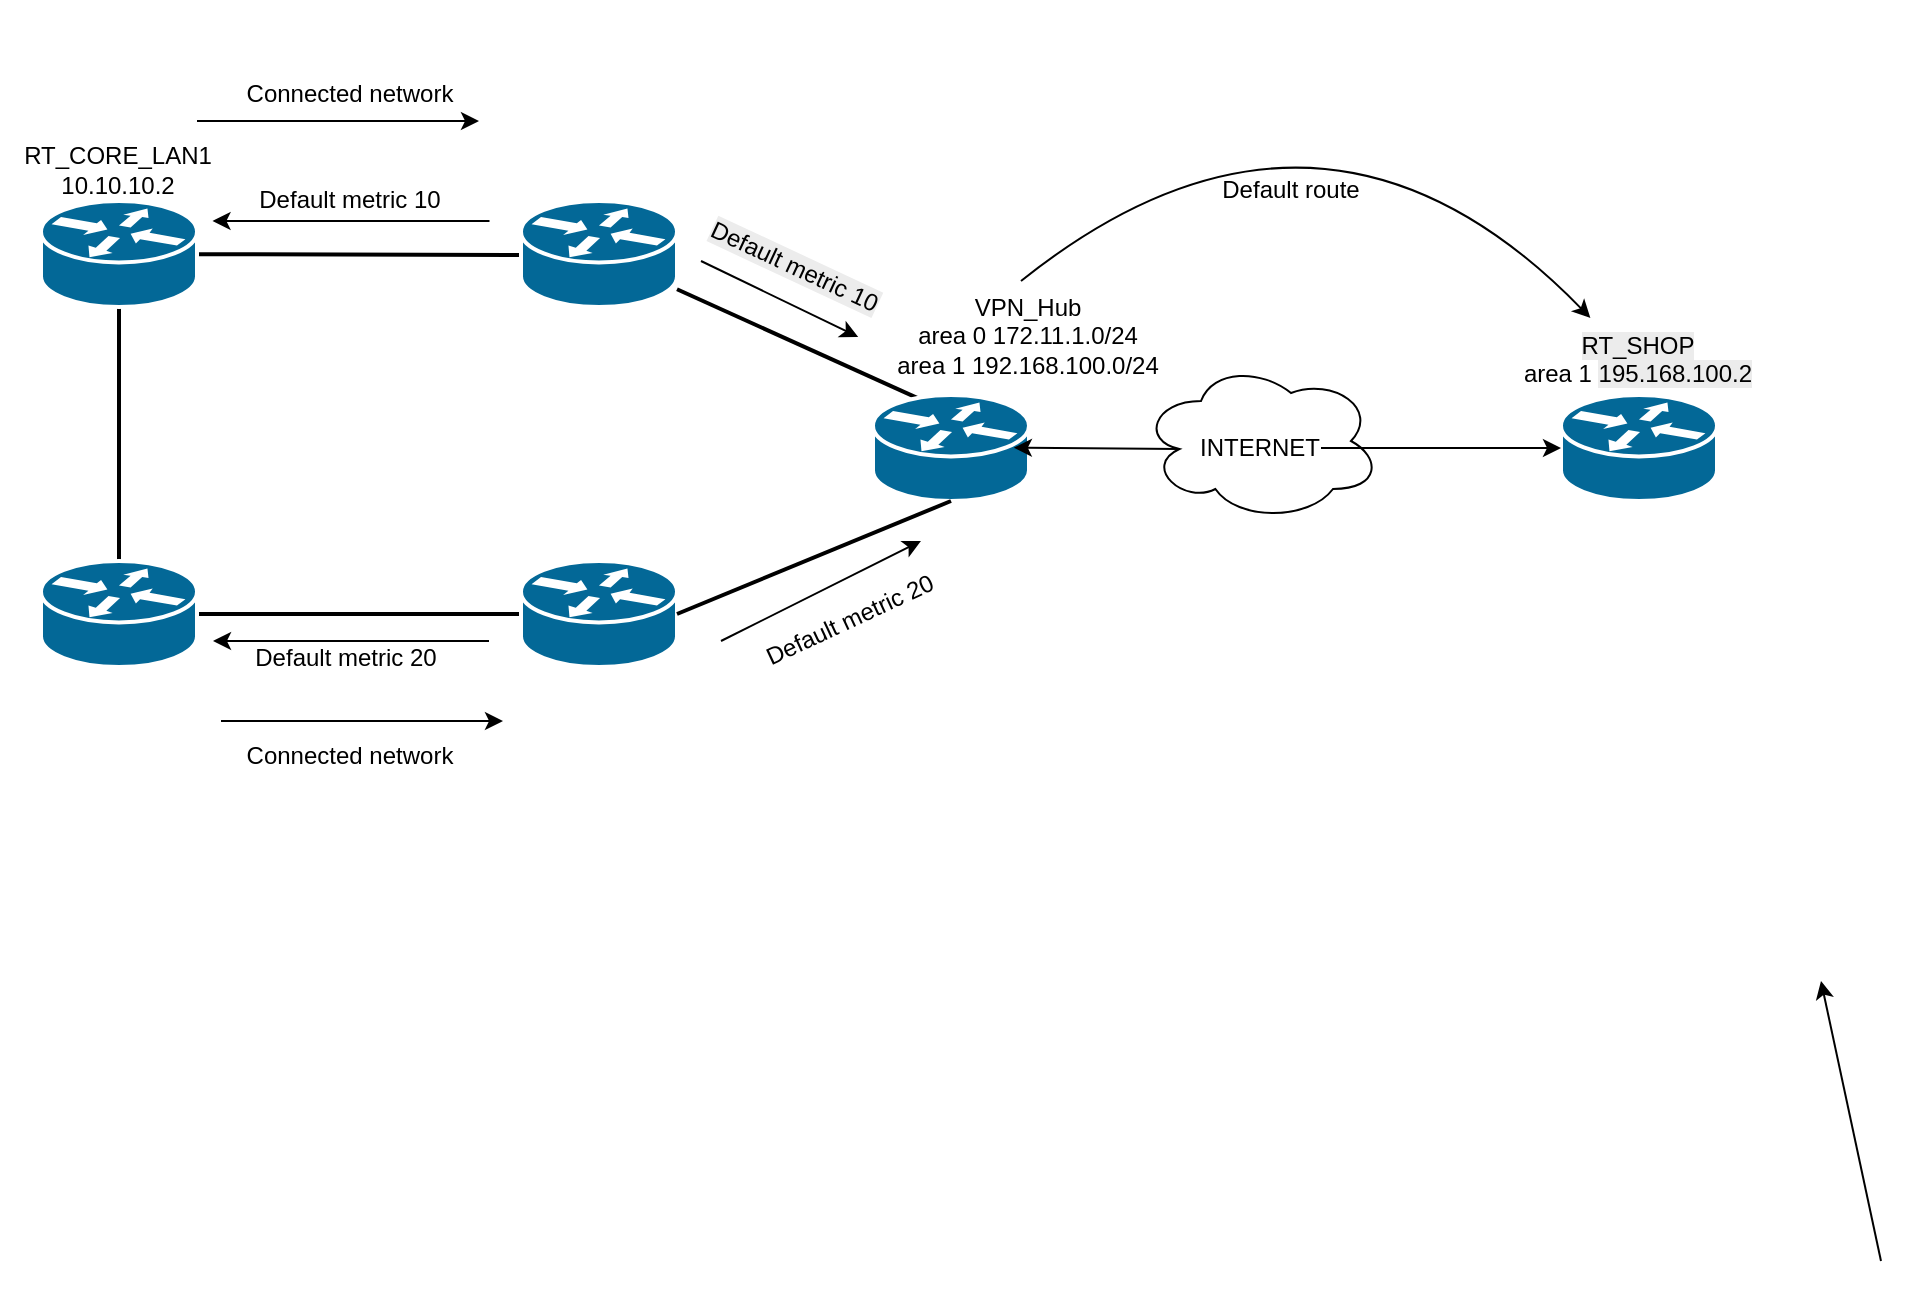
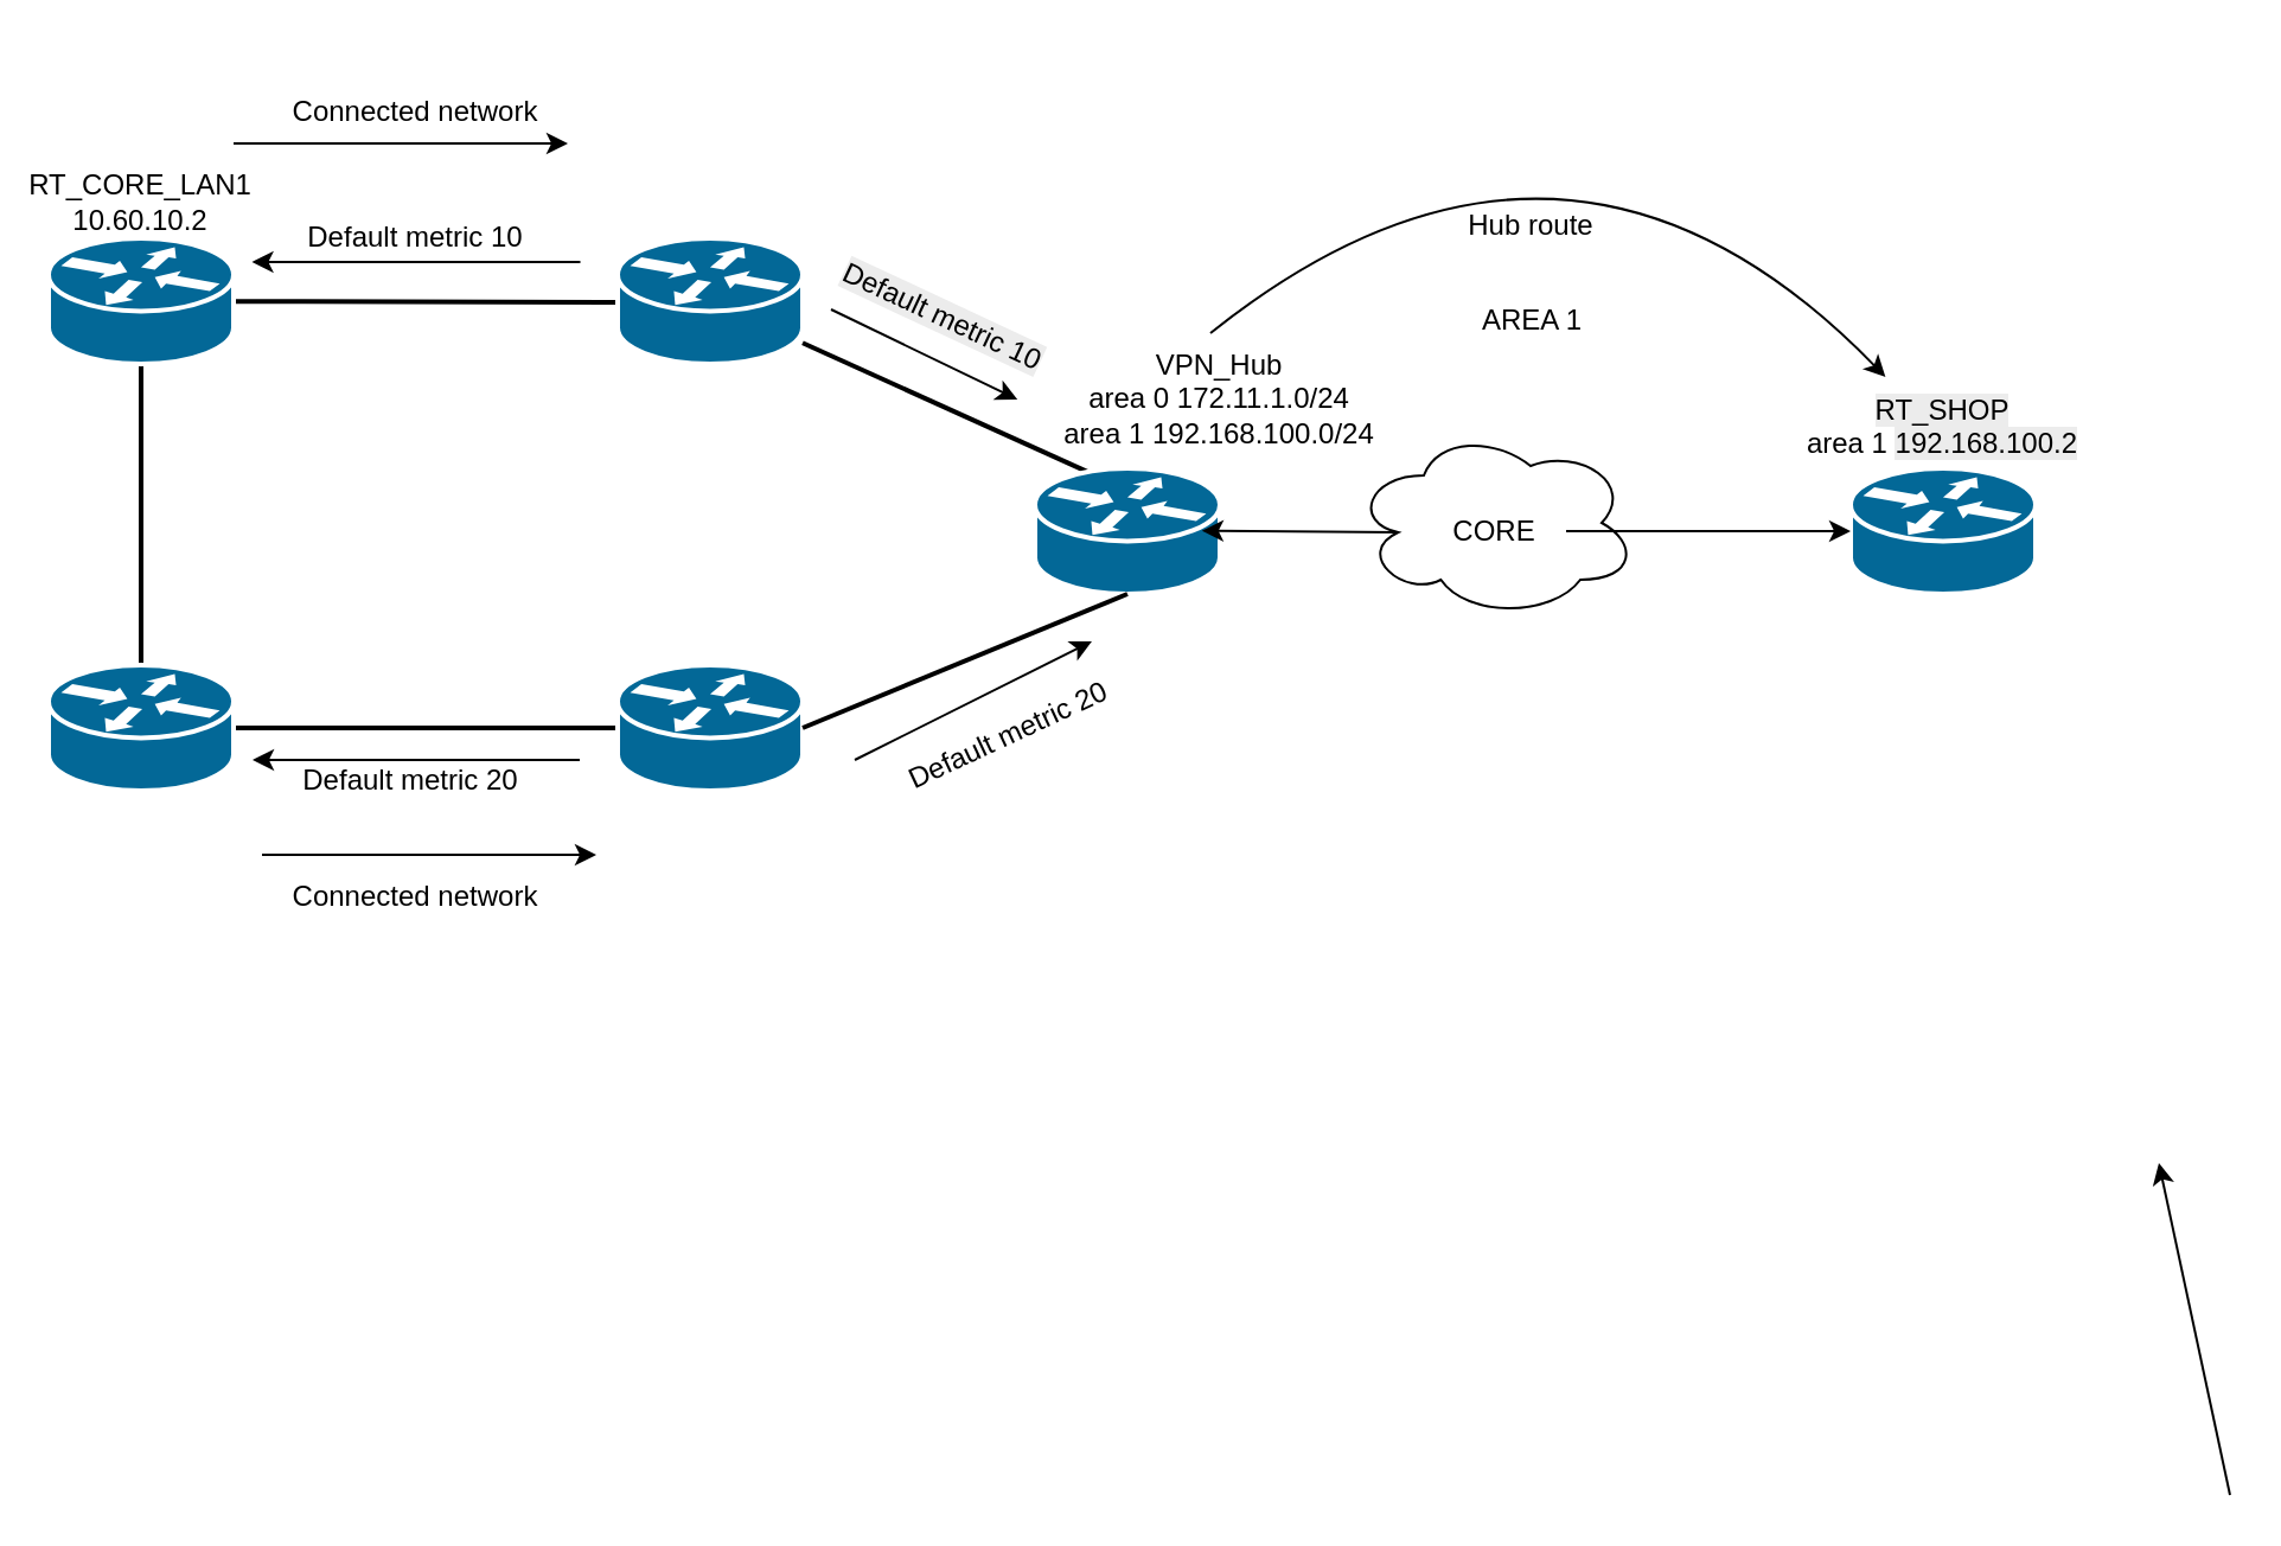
  <mxCell id="0" />
  <mxCell id="1" parent="0" />
  <mxCell id="2" style="edgeStyle=none;html=1;labelBackgroundColor=none;startFill=0;endArrow=none;endFill=0;strokeWidth=2;fontFamily=Verdana;fontSize=12;exitX=1;exitY=0.5;exitDx=0;exitDy=0;exitPerimeter=0;" parent="1" source="9" target="5" edge="1"><mxGeometry relative="1" as="geometry"><mxPoint x="380" y="150" as="sourcePoint" /></mxGeometry></mxCell>
  <mxCell id="3" style="edgeStyle=none;html=1;labelBackgroundColor=none;startFill=0;endArrow=none;endFill=0;strokeWidth=2;fontFamily=Verdana;fontSize=12;exitX=0.5;exitY=0;exitDx=0;exitDy=0;exitPerimeter=0;" parent="1" source="9" target="7" edge="1"><mxGeometry relative="1" as="geometry"><mxPoint x="444" y="152.245" as="sourcePoint" /></mxGeometry></mxCell>
  <mxCell id="4" style="edgeStyle=none;html=1;labelBackgroundColor=none;startFill=0;endArrow=none;endFill=0;strokeWidth=2;fontFamily=Verdana;fontSize=12;exitX=0.932;exitY=0.459;exitDx=0;exitDy=0;exitPerimeter=0;" parent="1" source="10" target="8" edge="1"><mxGeometry relative="1" as="geometry"><mxPoint x="765.391" y="250.88" as="sourcePoint" /></mxGeometry></mxCell>
  <mxCell id="5" value="" style="shape=mxgraph.cisco.routers.router;html=1;dashed=0;fillColor=#036897;strokeColor=#ffffff;strokeWidth=2;verticalLabelPosition=bottom;verticalAlign=top;rounded=0;shadow=0;comic=0;fontFamily=Verdana;fontSize=12;" parent="1" vertex="1"><mxGeometry x="260" y="280" width="78" height="53" as="geometry" /></mxCell>
  <mxCell id="6" style="edgeStyle=none;html=1;labelBackgroundColor=none;startFill=0;endArrow=none;endFill=0;strokeWidth=2;fontFamily=Verdana;fontSize=12;" parent="1" source="7" edge="1"><mxGeometry relative="1" as="geometry"><mxPoint x="270" y="127" as="targetPoint" /></mxGeometry></mxCell>
  <mxCell id="7" value="" style="shape=mxgraph.cisco.routers.router;html=1;dashed=0;fillColor=#036897;strokeColor=#ffffff;strokeWidth=2;verticalLabelPosition=bottom;verticalAlign=top;rounded=0;shadow=0;comic=0;fontFamily=Verdana;fontSize=12;" parent="1" vertex="1"><mxGeometry x="20" y="100" width="78" height="53" as="geometry" /></mxCell>
  <mxCell id="8" value="" style="shape=mxgraph.cisco.routers.router;html=1;dashed=0;fillColor=#036897;strokeColor=#ffffff;strokeWidth=2;verticalLabelPosition=bottom;verticalAlign=top;rounded=0;shadow=0;comic=0;fontFamily=Verdana;fontSize=12;" parent="1" vertex="1"><mxGeometry x="260" y="100" width="78" height="53" as="geometry" /></mxCell>
  <mxCell id="9" value="" style="shape=mxgraph.cisco.routers.router;html=1;dashed=0;fillColor=#036897;strokeColor=#ffffff;strokeWidth=2;verticalLabelPosition=bottom;verticalAlign=top;rounded=0;shadow=0;comic=0;fontFamily=Verdana;fontSize=12;" parent="1" vertex="1"><mxGeometry x="20" y="280" width="78" height="53" as="geometry" /></mxCell>
  <mxCell id="10" value="" style="shape=mxgraph.cisco.routers.router;html=1;dashed=0;fillColor=#036897;strokeColor=#ffffff;strokeWidth=2;verticalLabelPosition=bottom;verticalAlign=top;rounded=0;shadow=0;comic=0;fontFamily=Verdana;fontSize=12;" parent="1" vertex="1"><mxGeometry x="436" y="197" width="78" height="53" as="geometry" /></mxCell>
  <mxCell id="11" style="edgeStyle=none;html=1;labelBackgroundColor=none;startFill=0;endArrow=none;endFill=0;strokeWidth=2;fontFamily=Verdana;fontSize=12;entryX=0.5;entryY=1;entryDx=0;entryDy=0;entryPerimeter=0;exitX=1;exitY=0.5;exitDx=0;exitDy=0;exitPerimeter=0;" parent="1" source="5" target="10" edge="1"><mxGeometry relative="1" as="geometry"><mxPoint x="238" y="380" as="sourcePoint" /><mxPoint x="445.997" y="379.409" as="targetPoint" /></mxGeometry></mxCell>
- <mxCell id="12" value="RT_CORE_LAN1 10.10.10.2" style="text;html=1;align=center;verticalAlign=middle;whiteSpace=wrap;rounded=0;" parent="1" vertex="1"><mxGeometry x="29" y="70" width="60" height="30" as="geometry" /></mxCell>
+ <mxCell id="12" value="RT_CORE_LAN1 10.60.10.2" style="text;html=1;align=center;verticalAlign=middle;whiteSpace=wrap;rounded=0;" parent="1" vertex="1"><mxGeometry x="29" y="70" width="60" height="30" as="geometry" /></mxCell>
  <mxCell id="13" value="VPN_Hub&lt;div&gt;area 0 172.11.1.0/24&lt;/div&gt;&lt;div&gt;area 1&amp;nbsp;&lt;span style=&quot;background-color: transparent; color: light-dark(rgb(0, 0, 0), rgb(255, 255, 255));&quot;&gt;192.168.100.0/24&lt;/span&gt;&lt;/div&gt;" style="text;html=1;align=center;verticalAlign=middle;whiteSpace=wrap;rounded=0;" parent="1" vertex="1"><mxGeometry x="428.61" y="153" width="170" height="30" as="geometry" /></mxCell>
  <mxCell id="14" value="" style="endArrow=classic;html=1;rounded=0;" parent="1" edge="1"><mxGeometry width="50" height="50" relative="1" as="geometry"><mxPoint x="98" y="60" as="sourcePoint" /><mxPoint x="239" y="60" as="targetPoint" /></mxGeometry></mxCell>
  <mxCell id="15" value="" style="endArrow=classic;html=1;rounded=0;" parent="1" edge="1"><mxGeometry width="50" height="50" relative="1" as="geometry"><mxPoint x="244" y="320" as="sourcePoint" /><mxPoint x="106" y="320" as="targetPoint" /></mxGeometry></mxCell>
  <mxCell id="16" value="Connected network" style="text;html=1;align=center;verticalAlign=middle;whiteSpace=wrap;rounded=0;rotation=0;" parent="1" vertex="1"><mxGeometry x="120" y="32" width="110" height="30" as="geometry" /></mxCell>
  <mxCell id="17" value="" style="endArrow=classic;html=1;rounded=0;" parent="1" edge="1"><mxGeometry width="50" height="50" relative="1" as="geometry"><mxPoint x="244.25" y="110" as="sourcePoint" /><mxPoint x="105.75" y="110" as="targetPoint" /></mxGeometry></mxCell>
  <mxCell id="18" value="" style="endArrow=classic;html=1;rounded=0;" parent="1" edge="1"><mxGeometry width="50" height="50" relative="1" as="geometry"><mxPoint x="940" y="630" as="sourcePoint" /><mxPoint x="910" y="490" as="targetPoint" /></mxGeometry></mxCell>
  <mxCell id="19" value="Default metric 10" style="text;html=1;align=center;verticalAlign=middle;whiteSpace=wrap;rounded=0;rotation=0;" parent="1" vertex="1"><mxGeometry x="118" y="80" width="114" height="40" as="geometry" /></mxCell>
  <mxCell id="20" value="" style="shape=mxgraph.cisco.routers.router;html=1;dashed=0;fillColor=#036897;strokeColor=#ffffff;strokeWidth=2;verticalLabelPosition=bottom;verticalAlign=top;rounded=0;shadow=0;comic=0;fontFamily=Verdana;fontSize=12;" vertex="1" parent="1"><mxGeometry x="780" y="197" width="78" height="53" as="geometry" /></mxCell>
  <mxCell id="21" value="" style="ellipse;shape=cloud;whiteSpace=wrap;html=1;" vertex="1" parent="1"><mxGeometry x="570" y="180" width="120" height="80" as="geometry" /></mxCell>
- <mxCell id="22" value="INTERNET" style="text;strokeColor=none;align=center;fillColor=none;html=1;verticalAlign=middle;whiteSpace=wrap;rounded=0;" vertex="1" parent="1"><mxGeometry x="600" y="208.5" width="60" height="30" as="geometry" /></mxCell>
+ <mxCell id="22" value="CORE" style="text;strokeColor=none;align=center;fillColor=none;html=1;verticalAlign=middle;whiteSpace=wrap;rounded=0;" vertex="1" parent="1"><mxGeometry x="600" y="208.5" width="60" height="30" as="geometry" /></mxCell>
  <mxCell id="23" style="edgeStyle=orthogonalEdgeStyle;rounded=0;orthogonalLoop=1;jettySize=auto;html=1;entryX=0;entryY=0.5;entryDx=0;entryDy=0;entryPerimeter=0;" edge="1" parent="1" source="22" target="20"><mxGeometry relative="1" as="geometry" /></mxCell>
  <mxCell id="24" style="rounded=0;orthogonalLoop=1;jettySize=auto;html=1;exitX=0.16;exitY=0.55;exitDx=0;exitDy=0;exitPerimeter=0;entryX=0.903;entryY=0.497;entryDx=0;entryDy=0;entryPerimeter=0;" edge="1" parent="1" source="21" target="10"><mxGeometry relative="1" as="geometry" /></mxCell>
- <mxCell id="25" value="&lt;div style=&quot;&quot;&gt;&lt;span style=&quot;background-color: light-dark(rgb(236, 236, 236), rgb(34, 34, 34)); color: light-dark(rgb(0, 0, 0), rgb(237, 237, 237));&quot;&gt;RT_SHOP&lt;/span&gt;&lt;/div&gt;&lt;div&gt;&lt;div style=&quot;&quot;&gt;area 1&amp;nbsp;&lt;span style=&quot;background-color: light-dark(rgb(236, 236, 236), rgb(34, 34, 34)); color: light-dark(rgb(0, 0, 0), rgb(237, 237, 237));&quot;&gt;195.168.100.2&lt;/span&gt;&lt;/div&gt;&lt;/div&gt;" style="text;whiteSpace=wrap;html=1;align=center;" vertex="1" parent="1"><mxGeometry x="759" y="158.5" width="120" height="50" as="geometry" /></mxCell>
+ <mxCell id="25" value="&lt;div style=&quot;&quot;&gt;&lt;span style=&quot;background-color: light-dark(rgb(236, 236, 236), rgb(34, 34, 34)); color: light-dark(rgb(0, 0, 0), rgb(237, 237, 237));&quot;&gt;RT_SHOP&lt;/span&gt;&lt;/div&gt;&lt;div&gt;&lt;div style=&quot;&quot;&gt;area 1&amp;nbsp;&lt;span style=&quot;background-color: light-dark(rgb(236, 236, 236), rgb(34, 34, 34)); color: light-dark(rgb(0, 0, 0), rgb(237, 237, 237));&quot;&gt;192.168.100.2&lt;/span&gt;&lt;/div&gt;&lt;/div&gt;" style="text;whiteSpace=wrap;html=1;align=center;" vertex="1" parent="1"><mxGeometry x="759" y="158.5" width="120" height="50" as="geometry" /></mxCell>
  <mxCell id="26" value="" style="endArrow=classic;html=1;rounded=0;" edge="1" parent="1"><mxGeometry width="50" height="50" relative="1" as="geometry"><mxPoint x="110" y="360" as="sourcePoint" /><mxPoint x="251" y="360" as="targetPoint" /></mxGeometry></mxCell>
  <mxCell id="27" value="Connected network" style="text;html=1;align=center;verticalAlign=middle;whiteSpace=wrap;rounded=0;rotation=0;" vertex="1" parent="1"><mxGeometry x="120" y="363" width="110" height="30" as="geometry" /></mxCell>
  <mxCell id="28" value="Default metric 20" style="text;strokeColor=none;align=center;fillColor=none;html=1;verticalAlign=middle;whiteSpace=wrap;rounded=0;" vertex="1" parent="1"><mxGeometry x="98" y="314" width="150" height="30" as="geometry" /></mxCell>
  <mxCell id="29" value="" style="endArrow=classic;html=1;rounded=0;entryX=0;entryY=0.5;entryDx=0;entryDy=0;" edge="1" parent="1" target="13"><mxGeometry width="50" height="50" relative="1" as="geometry"><mxPoint x="350" y="130" as="sourcePoint" /><mxPoint x="410" y="158.5" as="targetPoint" /></mxGeometry></mxCell>
  <mxCell id="30" value="" style="endArrow=classic;html=1;rounded=0;" edge="1" parent="1"><mxGeometry width="50" height="50" relative="1" as="geometry"><mxPoint x="360" y="320" as="sourcePoint" /><mxPoint x="460" y="270" as="targetPoint" /></mxGeometry></mxCell>
  <mxCell id="31" value="&lt;span style=&quot;color: rgb(0, 0, 0); font-family: Helvetica; font-size: 12px; font-style: normal; font-variant-ligatures: normal; font-variant-caps: normal; font-weight: 400; letter-spacing: normal; orphans: 2; text-align: center; text-indent: 0px; text-transform: none; widows: 2; word-spacing: 0px; -webkit-text-stroke-width: 0px; white-space: normal; background-color: rgb(236, 236, 236); text-decoration-thickness: initial; text-decoration-style: initial; text-decoration-color: initial; display: inline !important; float: none;&quot;&gt;Default metric 10&lt;/span&gt;" style="text;whiteSpace=wrap;html=1;rotation=25;" vertex="1" parent="1"><mxGeometry x="350" y="120" width="95.61" height="28.63" as="geometry" /></mxCell>
  <mxCell id="32" value="Default metric 20" style="text;strokeColor=none;align=center;fillColor=none;html=1;verticalAlign=middle;whiteSpace=wrap;rounded=0;rotation=-25;" vertex="1" parent="1"><mxGeometry x="370" y="300" width="110" height="20" as="geometry" /></mxCell>
  <mxCell id="33" value="" style="endArrow=classic;html=1;rounded=0;curved=1;" edge="1" parent="1" target="25"><mxGeometry width="50" height="50" relative="1" as="geometry"><mxPoint x="510" y="140" as="sourcePoint" /><mxPoint x="770" y="60" as="targetPoint" /><Array as="points"><mxPoint x="660" y="20" /></Array></mxGeometry></mxCell>
- <mxCell id="34" value="Default route" style="text;strokeColor=none;align=center;fillColor=none;html=1;verticalAlign=middle;whiteSpace=wrap;rounded=0;" vertex="1" parent="1"><mxGeometry x="590" y="70" width="111.39" height="50" as="geometry" /></mxCell>
+ <mxCell id="34" value="Hub route" style="text;strokeColor=none;align=center;fillColor=none;html=1;verticalAlign=middle;whiteSpace=wrap;rounded=0;" vertex="1" parent="1"><mxGeometry x="590" y="70" width="111.39" height="50" as="geometry" /></mxCell>
+ <mxCell id="35" value="AREA 1" style="text;strokeColor=none;align=center;fillColor=none;html=1;verticalAlign=middle;whiteSpace=wrap;rounded=0;" vertex="1" parent="1"><mxGeometry x="615.69" y="120" width="60" height="30" as="geometry" /></mxCell>
